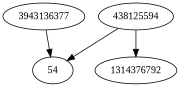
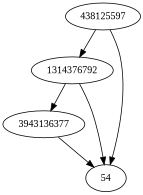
  strict digraph {
    fontname="Liberation Serif"
    node [fontname="Liberation Serif"]
    edge [fontname="Liberation Serif"]
    n1 [label=3943136377]
    1314376792
    n3 [label=54]
-   438125597 [label=438125594]
+   438125597
    n1 -> n3
+   1314376792 -> n1
+   1314376792 -> n3
    438125597 -> 1314376792
    438125597 -> n3
  }
